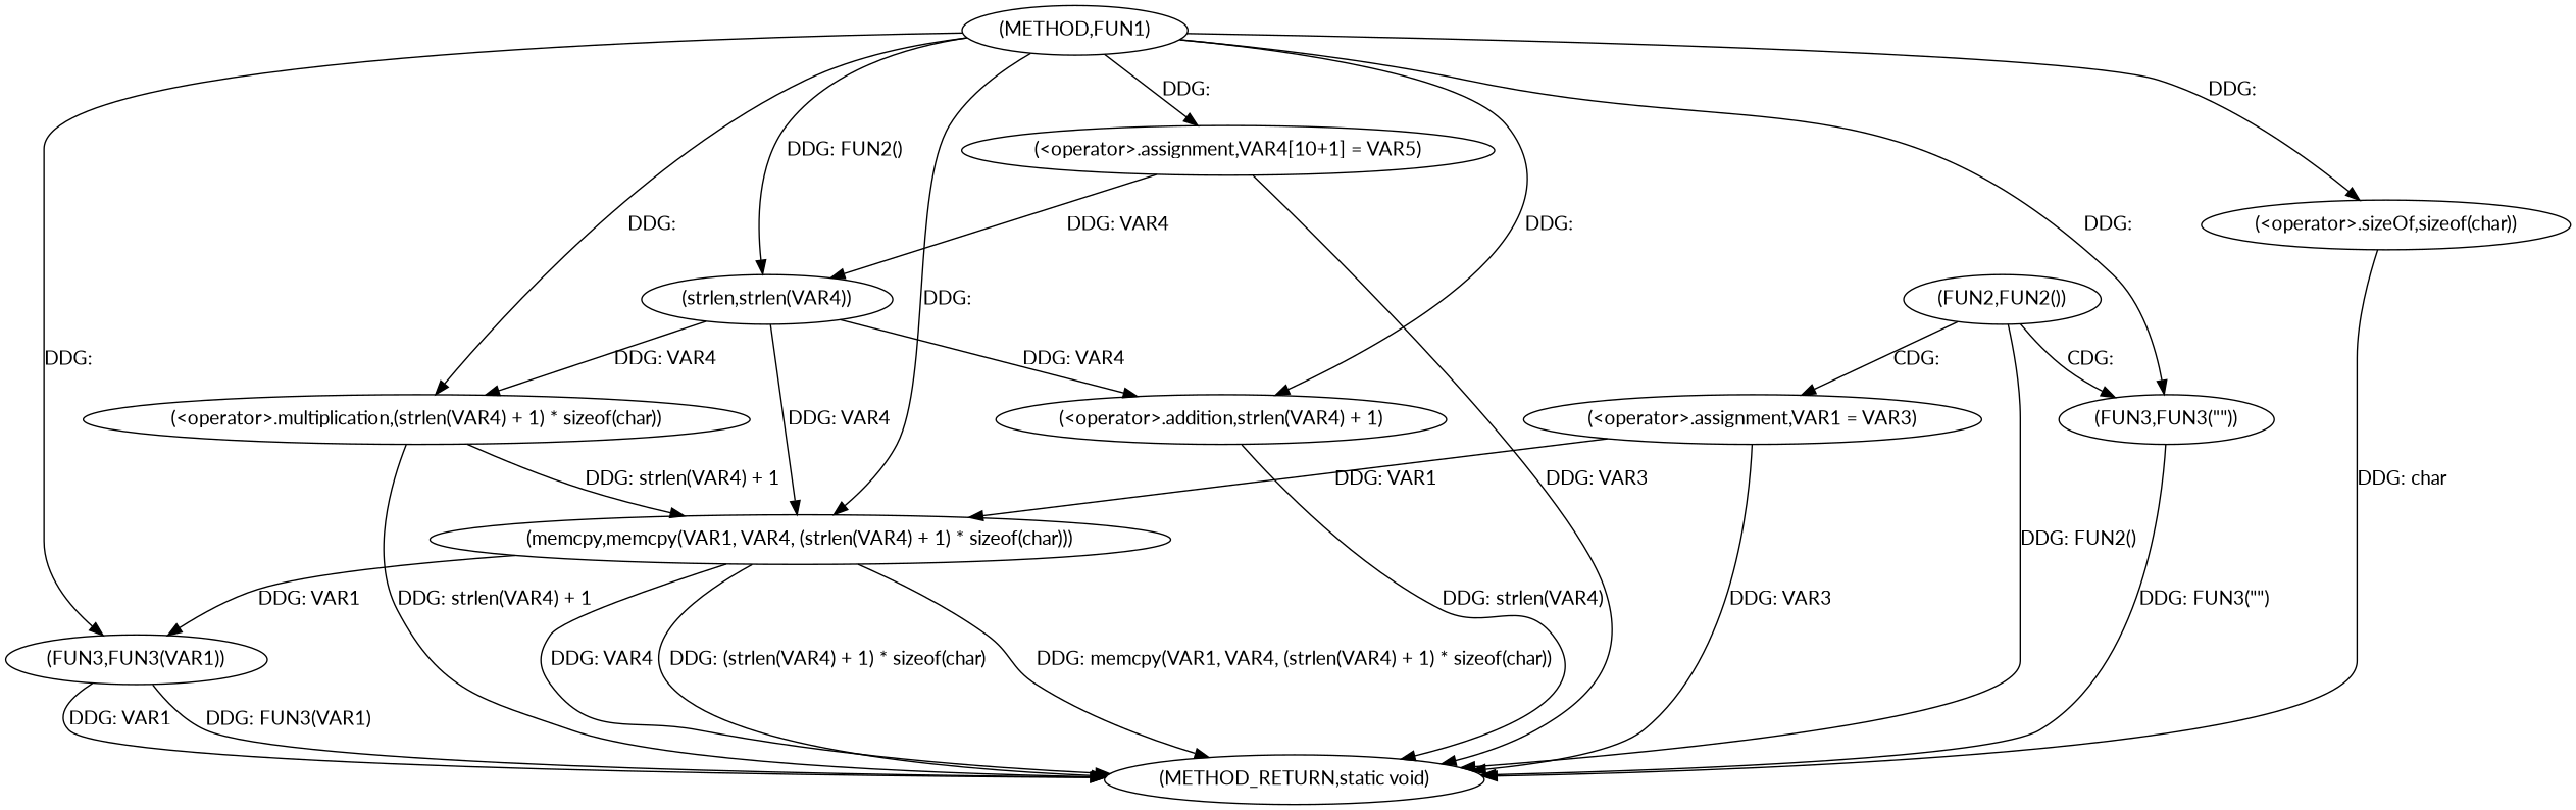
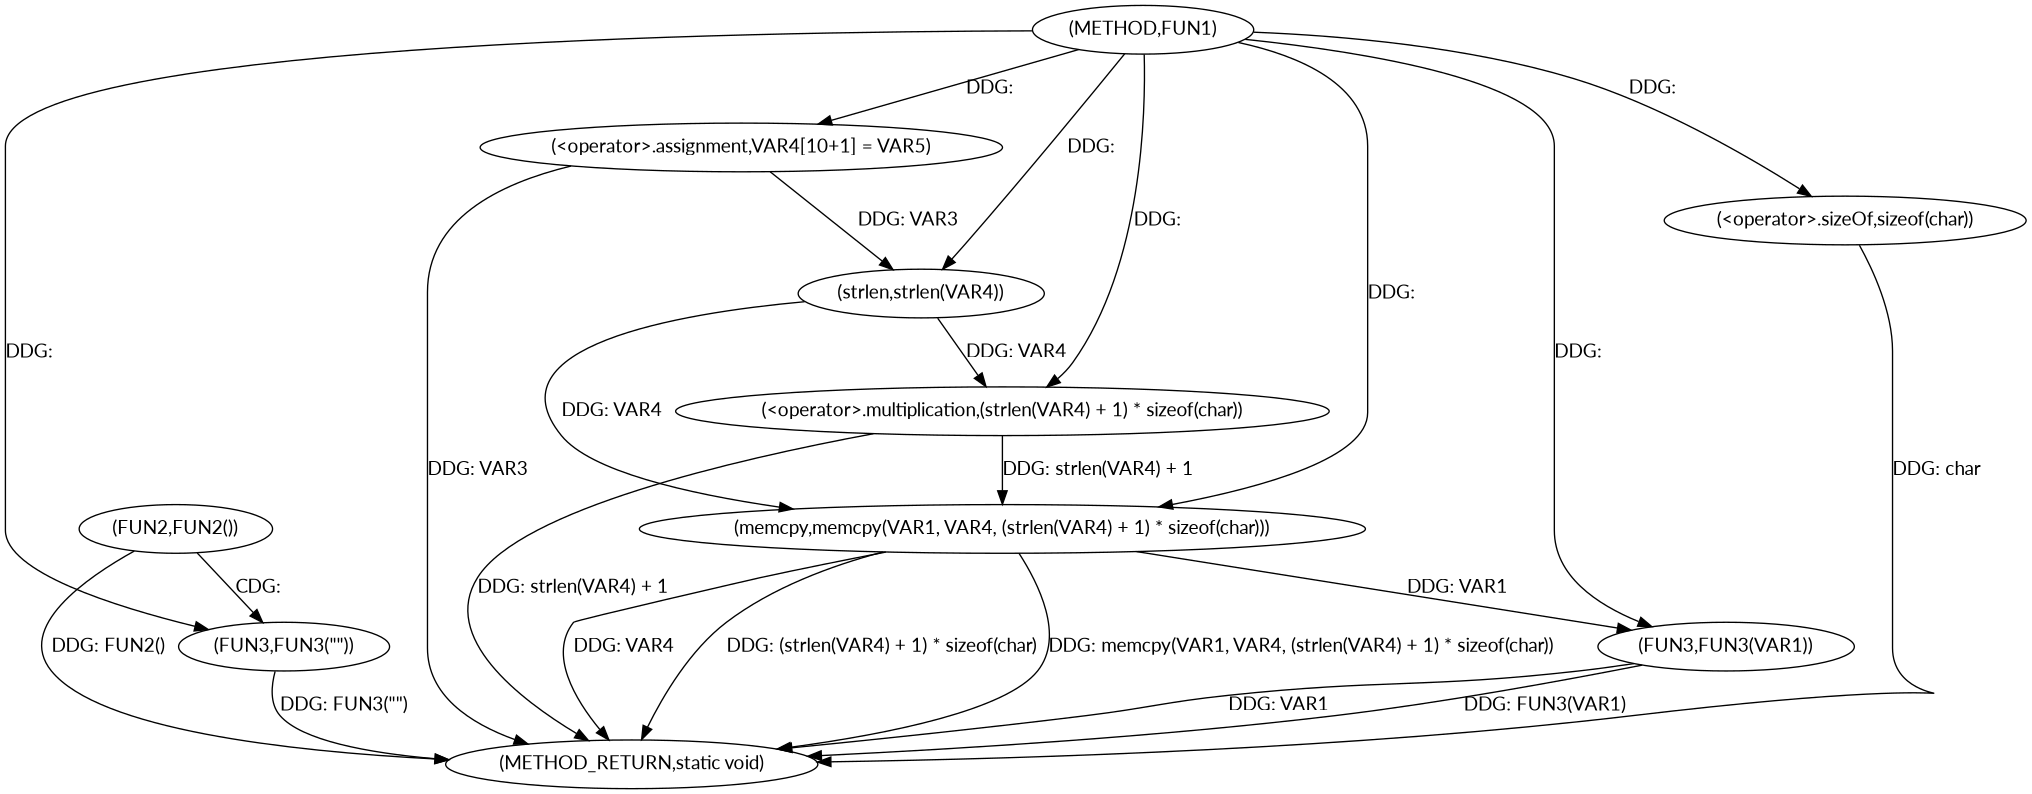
  digraph {
    fontname=Lato
    node [fontname=Lato]
    edge [fontname=Lato]
    n1 [label="(METHOD,FUN1)"]
    n2 [label="(FUN3,FUN3(\"\"))"]
    n3 [label="(<operator>.assignment,VAR4[10+1] = VAR5)"]
    n4 [label="(memcpy,memcpy(VAR1, VAR4, (strlen(VAR4) + 1) * sizeof(char)))"]
    n5 [label="(<operator>.multiplication,(strlen(VAR4) + 1) * sizeof(char))"]
-   n6 [label="(<operator>.addition,strlen(VAR4) + 1)"]
    n7 [label="(strlen,strlen(VAR4))"]
    n8 [label="(<operator>.sizeOf,sizeof(char))"]
    n9 [label="(FUN3,FUN3(VAR1))"]
    n10 [label="(FUN2,FUN2())"]
-   n11 [label="(<operator>.assignment,VAR1 = VAR3)"]
    n12 [label="(METHOD_RETURN,static void)"]
    n1 -> n2 [label="DDG: "]
    n1 -> n3 [label="DDG: "]
    n1 -> n4 [label="DDG: "]
    n1 -> n5 [label="DDG: "]
-   n1 -> n6 [label="DDG: "]
-   n1 -> n7 [label="DDG: FUN2()"]
+   n1 -> n7 [label="DDG: "]
    n1 -> n8 [label="DDG: "]
    n1 -> n9 [label="DDG: "]
    n2 -> n12 [label="DDG: FUN3(\"\")"]
-   n3 -> n7 [label="DDG: VAR4"]
+   n3 -> n7 [label="DDG: VAR3"]
    n3 -> n12 [label="DDG: VAR3"]
    n4 -> n9 [label="DDG: VAR1"]
    n4 -> n12 [label="DDG: (strlen(VAR4) + 1) * sizeof(char)"]
    n4 -> n12 [label="DDG: memcpy(VAR1, VAR4, (strlen(VAR4) + 1) * sizeof(char))"]
    n4 -> n12 [label="DDG: VAR4"]
    n5 -> n4 [label="DDG: strlen(VAR4) + 1"]
    n5 -> n12 [label="DDG: strlen(VAR4) + 1"]
-   n6 -> n12 [label="DDG: strlen(VAR4)"]
    n7 -> n4 [label="DDG: VAR4"]
    n7 -> n5 [label="DDG: VAR4"]
-   n7 -> n6 [label="DDG: VAR4"]
    n8 -> n12 [label="DDG: char"]
    n9 -> n12 [label="DDG: FUN3(VAR1)"]
    n9 -> n12 [label="DDG: VAR1"]
    n10 -> n2 [label="CDG: "]
-   n10 -> n11 [label="CDG: "]
    n10 -> n12 [label="DDG: FUN2()"]
-   n11 -> n4 [label="DDG: VAR1"]
-   n11 -> n12 [label="DDG: VAR3"]
  }
